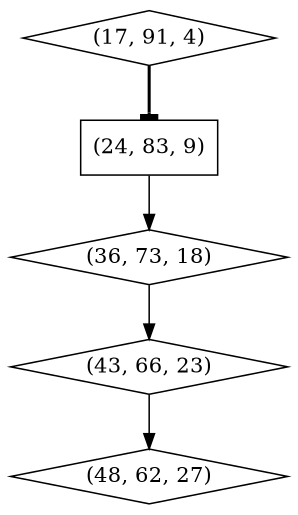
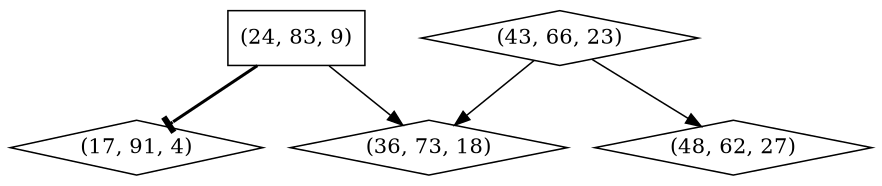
  digraph {
    node [shape=diamond]
    edge [arrowhead=normal style=solid]
    n1 [label="(24, 83, 9)" shape=box]
    "(17, 91, 4)"
    "(36, 73, 18)"
    "(43, 66, 23)"
    "(48, 62, 27)"
    n1 -> "(36, 73, 18)"
-   "(17, 91, 4)" -> n1 [arrowhead=tee style=bold]
-   "(36, 73, 18)" -> "(43, 66, 23)"
+   n1 -> "(17, 91, 4)" [arrowhead=tee style=bold]
+   "(43, 66, 23)" -> "(36, 73, 18)"
    "(43, 66, 23)" -> "(48, 62, 27)"
  }
